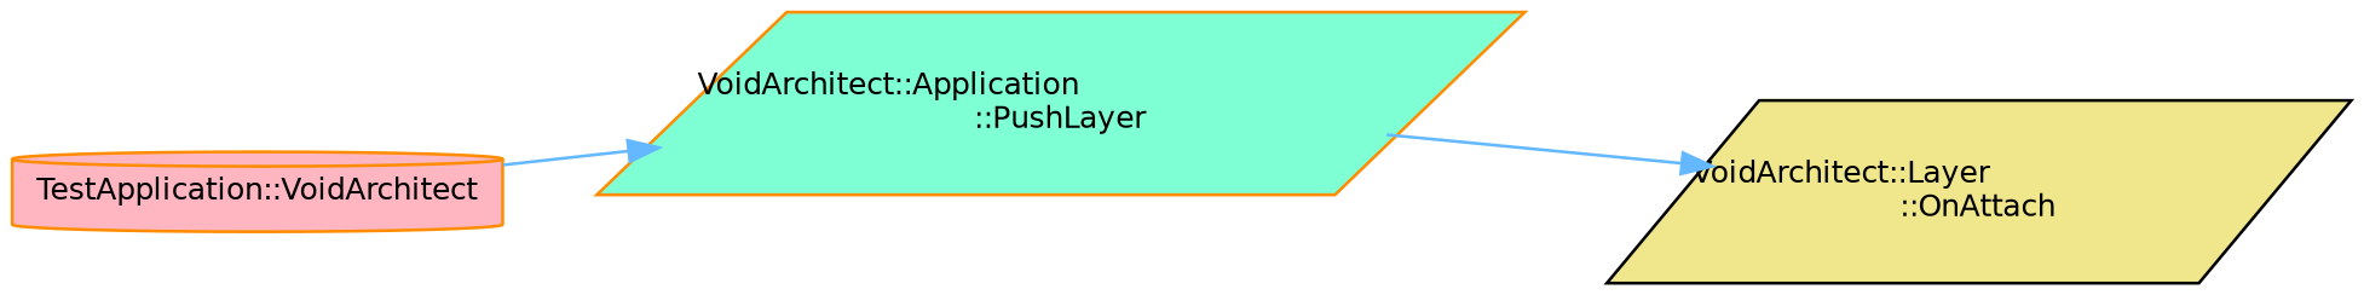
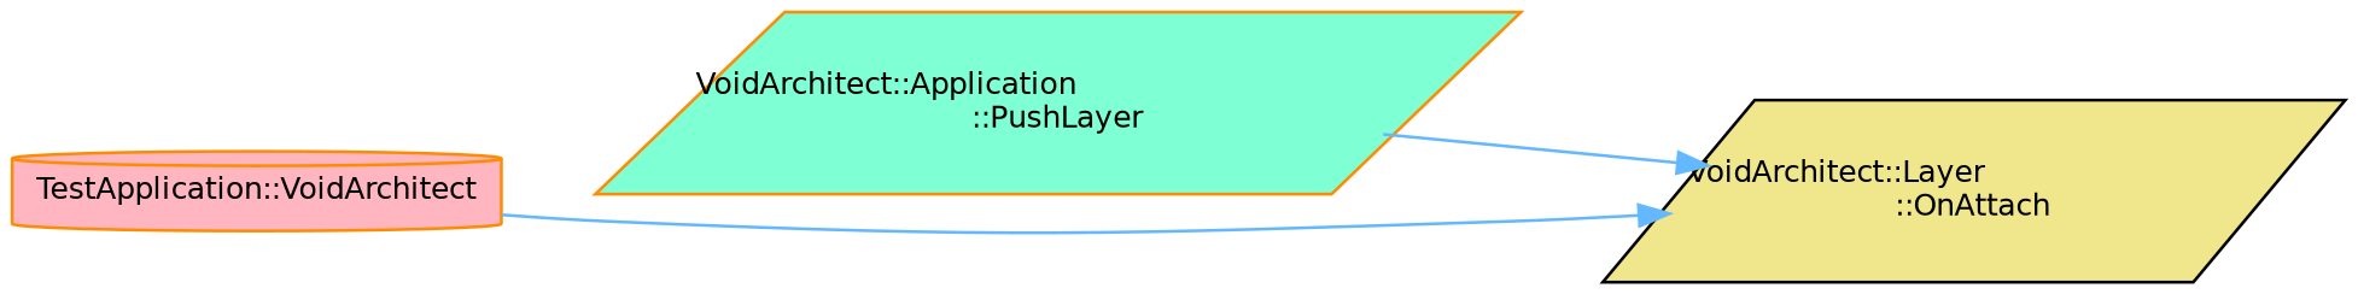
  digraph {
    rankdir=LR
    node [color=darkorange fontname=Helvetica fontsize=10 shape=parallelogram style=filled]
    edge [color=steelblue1 fontname=Helvetica fontsize=10 labelfontname=Helvetica labelfontsize=10 style=solid]
    n1 [fillcolor=lightpink fontcolor=black height=0.2 label="TestApplication::VoidArchitect" shape=cylinder width=0.4]
    n2 [fillcolor=aquamarine height=0.2 label="VoidArchitect::Application\l::PushLayer" width=0.4]
    n3 [color=black fillcolor=khaki height=0.2 label="VoidArchitect::Layer\l::OnAttach" width=0.4]
-   n1 -> n2
+   n1 -> n3
    n2 -> n3
  }
